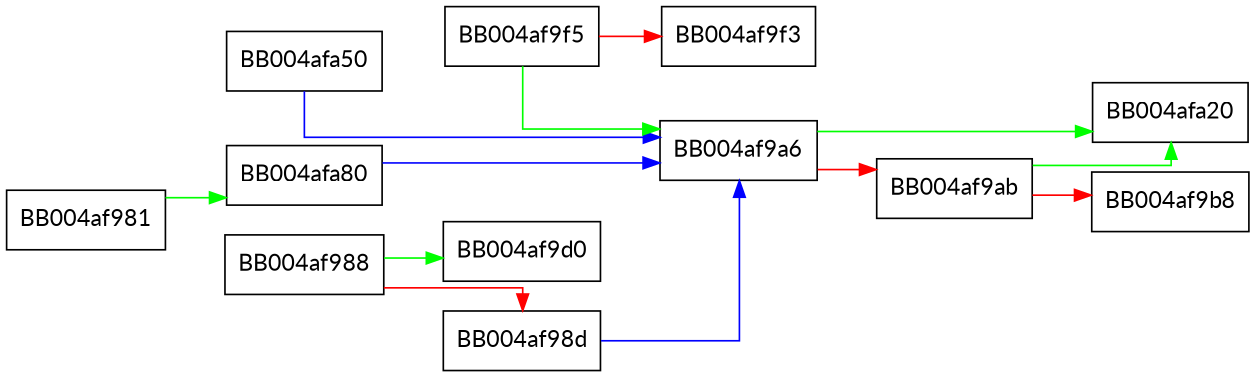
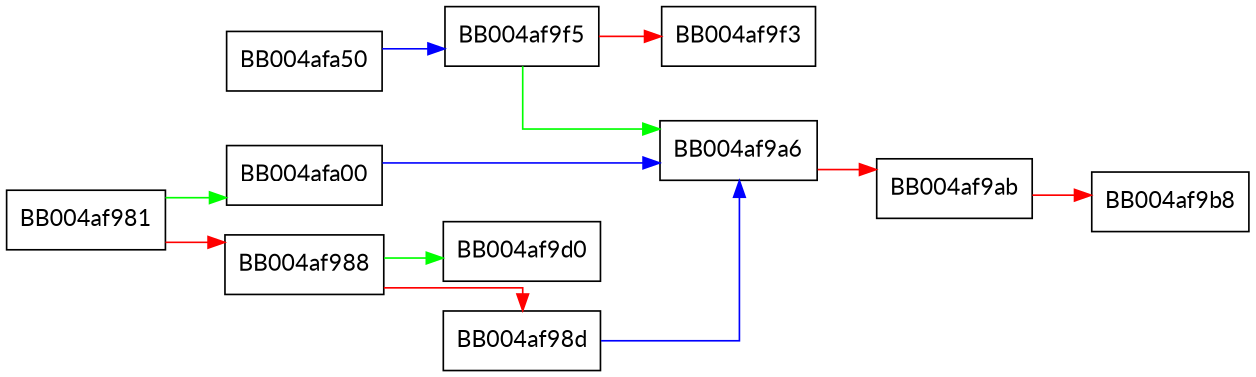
  digraph {
    fontname=Lato
    rankdir=LR
    splines=ortho
    node [fontname=Lato shape=box]
    edge [color=green fontname=Lato]
    BB004afa50
    BB004af9f5
    BB004af981
-   BB004afa00 [label=BB004afa80]
+   BB004afa00
    BB004af988
    BB004af9a6
    n7 [label=BB004af9f3]
    BB004af9d0
    BB004af98d
-   BB004afa20
    BB004af9ab
    BB004af9b8
-   BB004afa50 -> BB004af9a6 [color=blue]
+   BB004afa50 -> BB004af9f5 [color=blue]
    BB004af9f5 -> BB004af9a6
    BB004af9f5 -> n7 [color=red]
    BB004af981 -> BB004afa00
+   BB004af981 -> BB004af988 [color=red]
    BB004afa00 -> BB004af9a6 [color=blue]
    BB004af988 -> BB004af9d0
    BB004af988 -> BB004af98d [color=red]
-   BB004af9a6 -> BB004afa20
    BB004af9a6 -> BB004af9ab [color=red]
    BB004af98d -> BB004af9a6 [color=blue]
-   BB004af9ab -> BB004afa20
    BB004af9ab -> BB004af9b8 [color=red]
  }
